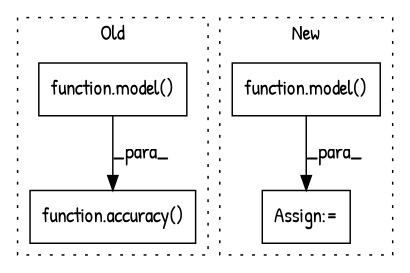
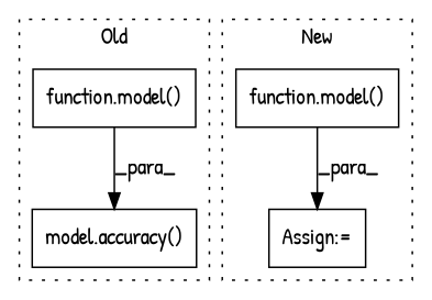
  digraph {
    fontname="Patrick Hand"
    node [a=75 l="6,1" shape=box fontname="Patrick Hand"]
    edge [fontname="Patrick Hand"]
-   n1 [l="9,1" label="function.accuracy()" s="9617,9646"]
+   n1 [l="9,1" label="model.accuracy()" s="9617,9646"]
    n2 [label="function.model()" s="9561,9577"]
    n3 [label="function.model()" s="8769,8779"]
    n4 [a=68 l=3 label="Assign:=" s=8766]
    subgraph cluster_1 {
      label=Old
      style=dotted
      n1
      n2
    }
    subgraph cluster_2 {
      label=New
      style=dotted
      n3
      n4
    }
    n2 -> n1 [label=_para_]
    n3 -> n4 [label=_para_]
  }
